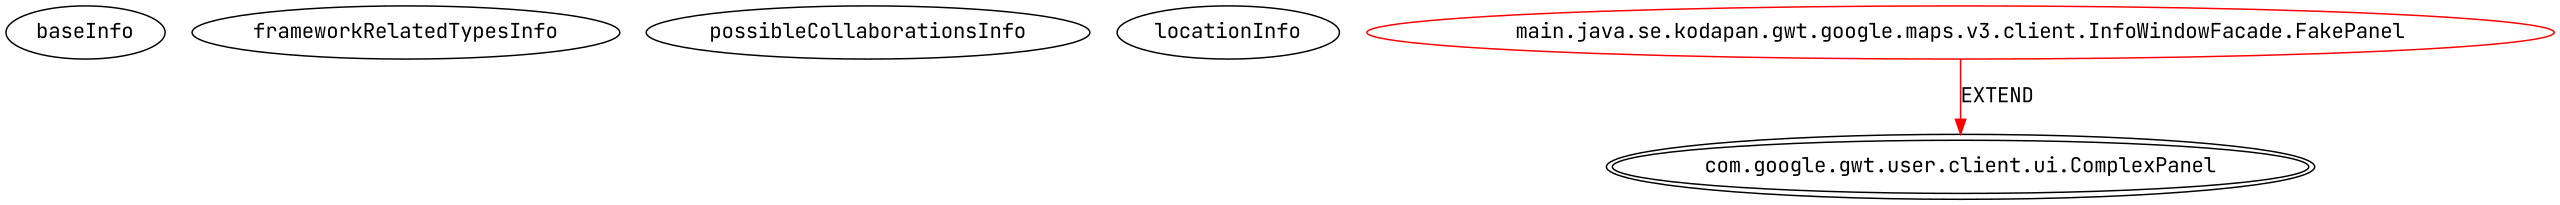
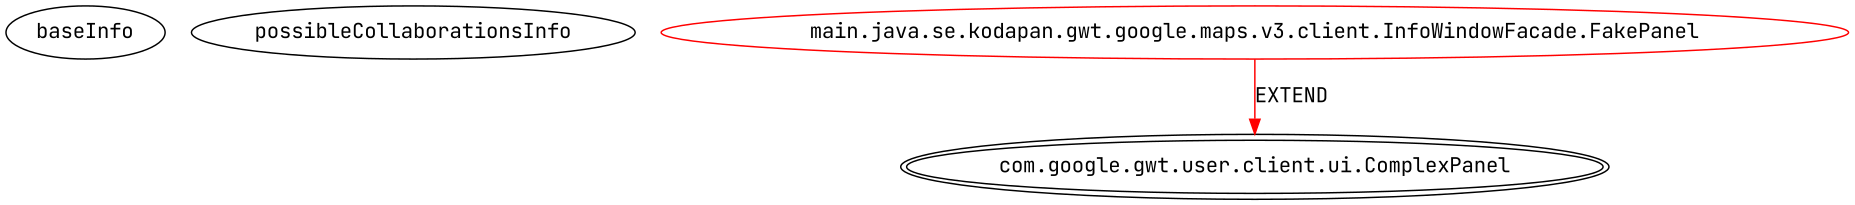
  digraph {
    fontname="JetBrains Mono"
    node [fontname="JetBrains Mono"]
    baseInfo [category=extension_graph graphId=3389 isAnonymous=false possibleRelation=false]
-   frameworkRelatedTypesInfo [0="com.google.gwt.user.client.ui.ComplexPanel"]
    possibleCollaborationsInfo
-   locationInfo [contextSignature=FakePanel filePath="/karlwettin-kodapan-gwt-google-map-v3/kodapan-gwt-google-map-v3-master/src/main/java/se/kodapan/gwt/google/maps/v3/client/InfoWindowFacade.java" graphId=3389 projectName="karlwettin-kodapan-gwt-google-map-v3"]
    n5 [color=red isFrameworkType=false label="main.java.se.kodapan.gwt.google.maps.v3.client.InfoWindowFacade.FakePanel" vertexType=ROOT_CLIENT_CLASS_DECLARATION]
    n6 [isFrameworkType=true label="com.google.gwt.user.client.ui.ComplexPanel" peripheries=2 vertexType=FRAMEWORK_CLASS_TYPE]
    n5 -> n6 [color=red label=EXTEND fontname="JetBrains Mono"]
  }
